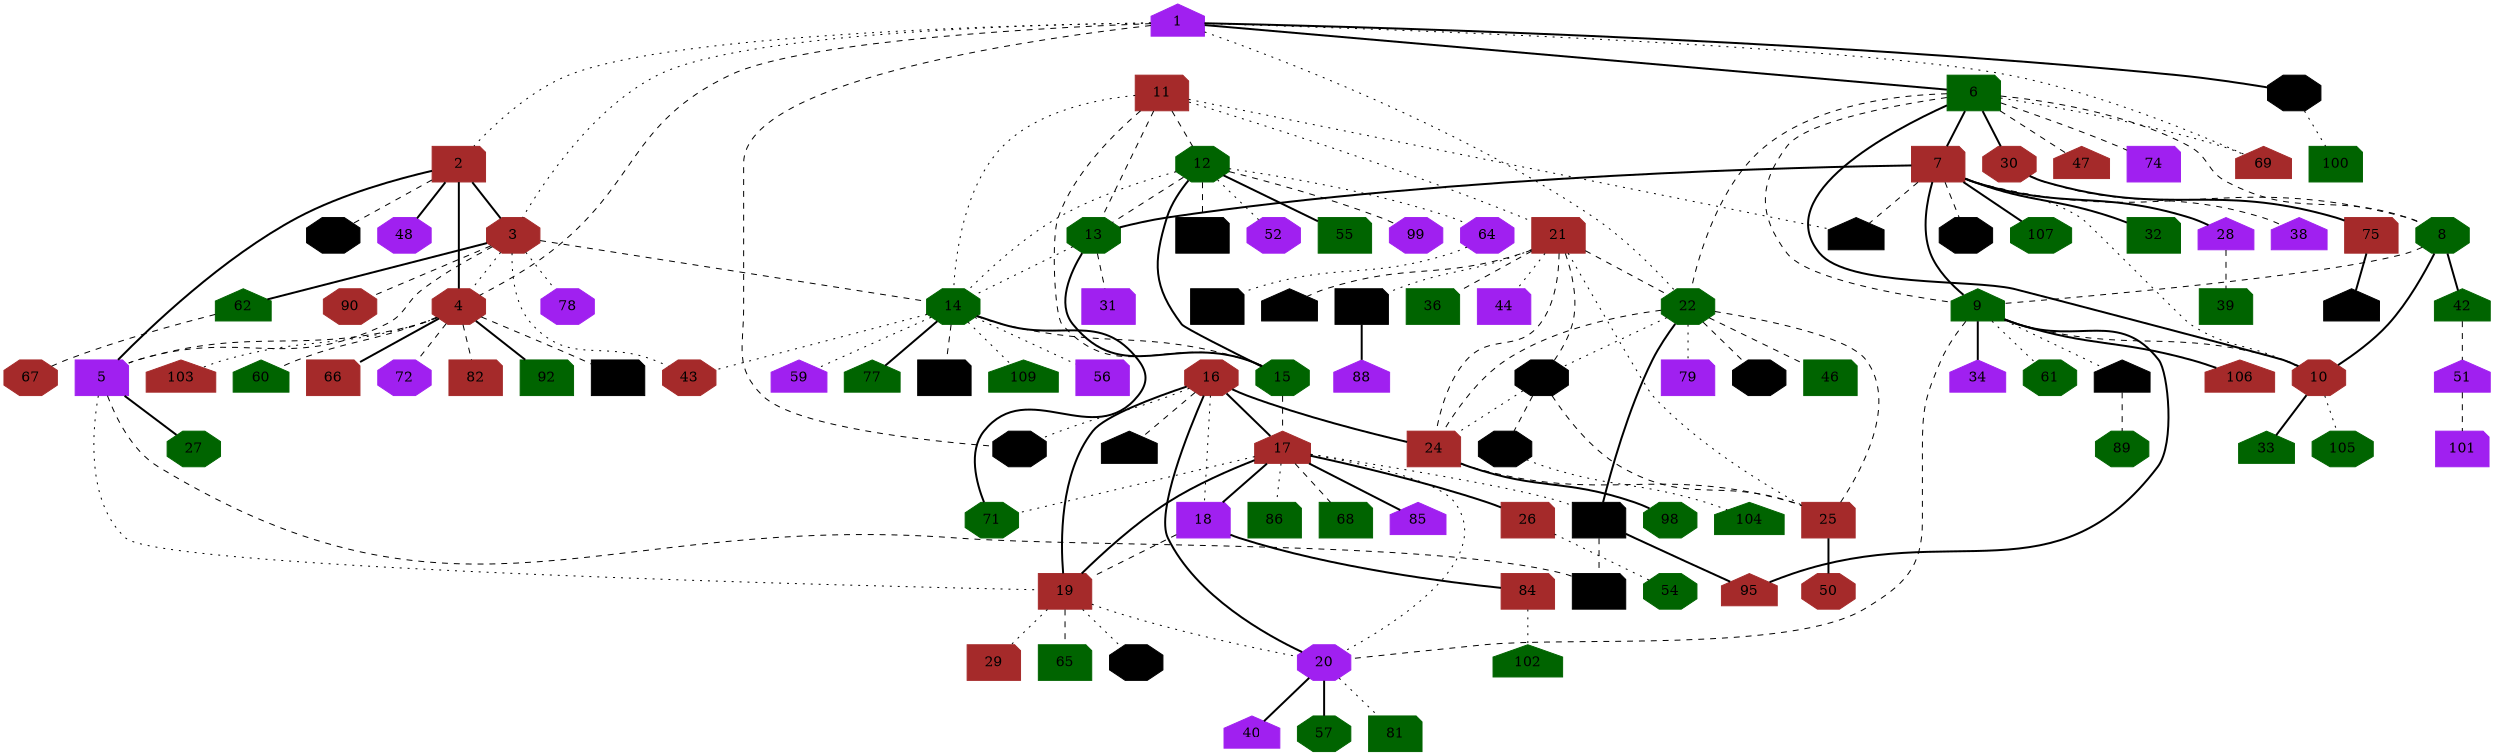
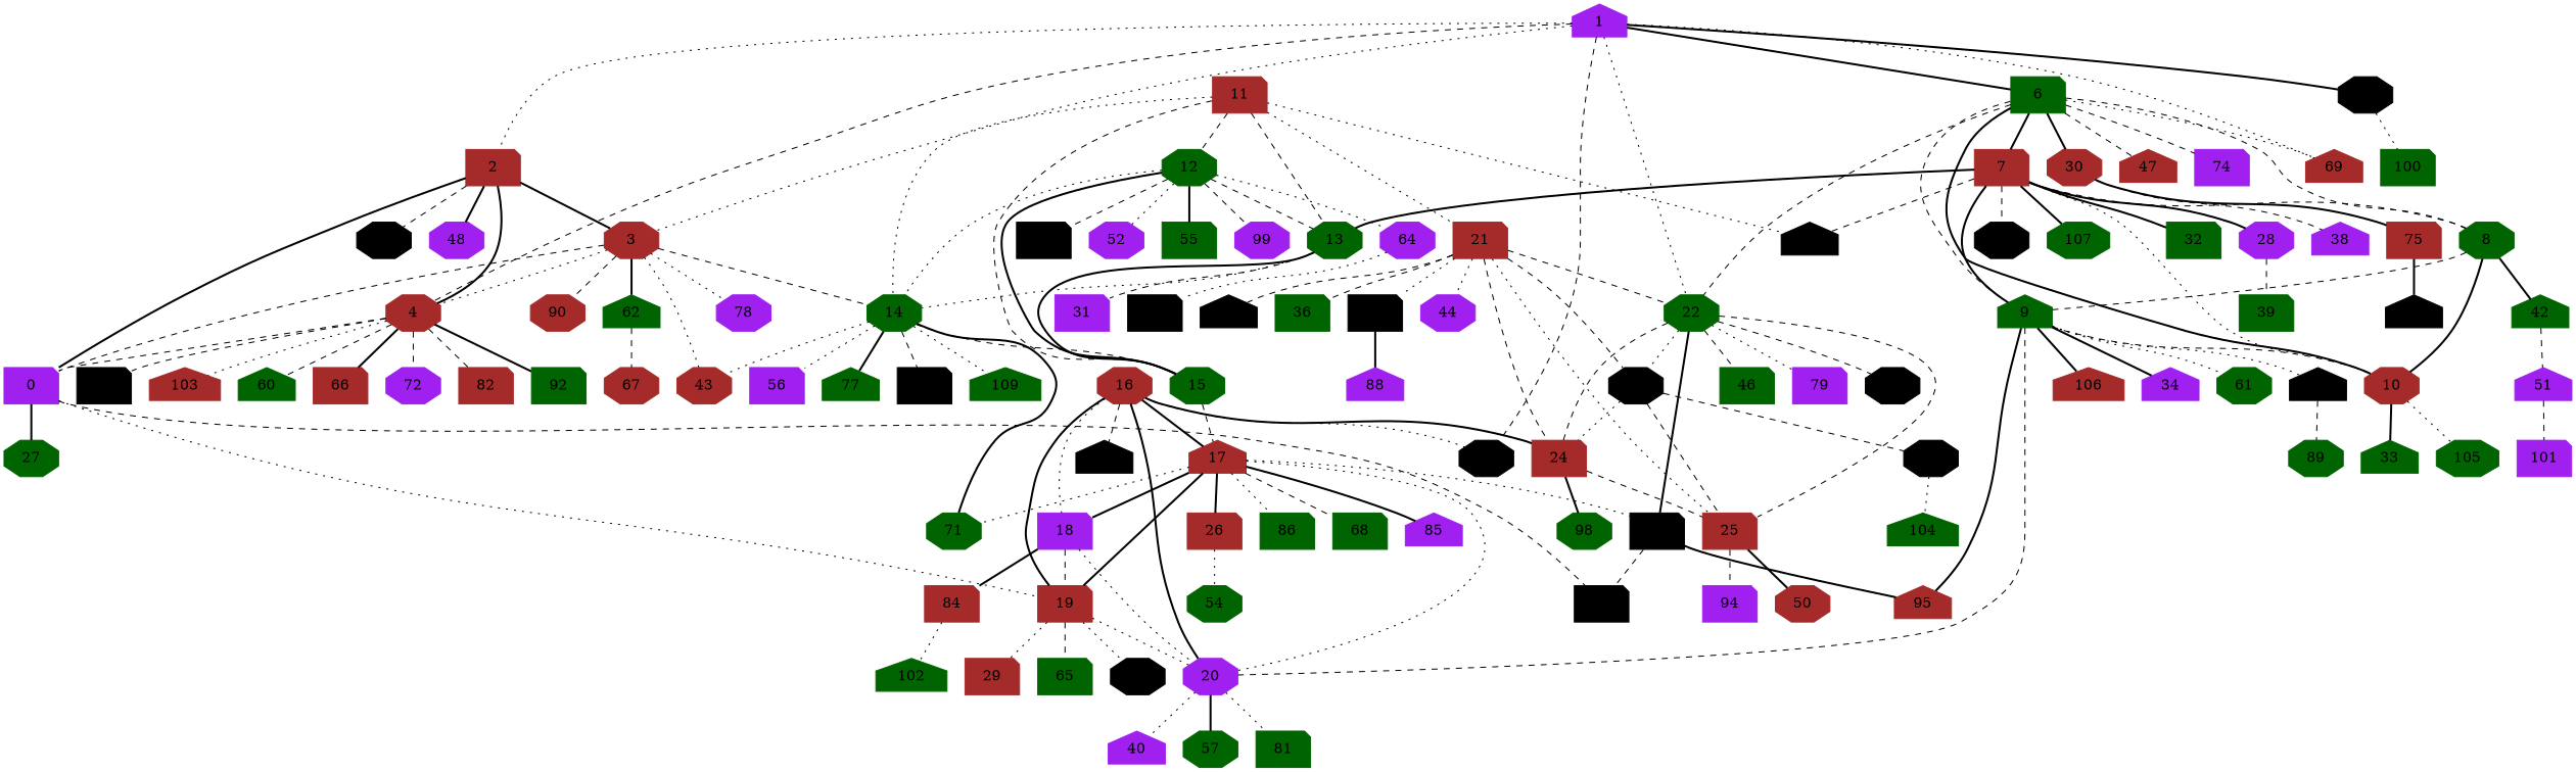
  graph {
    node [color=darkgreen shape=octagon style=filled]
    edge [style=dashed]
    1 [color=purple shape=house]
    2 [color=brown shape=note]
    3 [color=brown]
    4 [color=brown]
    6 [shape=note]
    22
    53 [color=black]
    69 [color=brown shape=house]
    93 [color=black]
-   5 [color=purple shape=note]
+   5 [color=purple shape=note label=0]
    35 [color=black]
    48 [color=purple]
    14
    43 [color=brown]
    62 [shape=house]
    78 [color=purple]
    90 [color=brown]
    60 [shape=house]
    66 [color=brown shape=note]
    72 [color=purple]
    82 [color=brown shape=note]
    92 [shape=note]
    97 [color=black shape=note]
    103 [color=brown shape=house]
    19 [color=brown shape=note]
    27
    91 [color=black shape=note]
    7 [color=brown shape=note]
    8
    9 [shape=house]
    10 [color=brown]
    30 [color=brown]
    47 [color=brown shape=house]
    74 [color=purple shape=note]
    24 [color=brown shape=note]
    45 [color=black shape=note]
    23 [color=black]
    25 [color=brown shape=note]
    37 [color=black]
    46 [shape=note]
    79 [color=purple shape=note]
    100 [shape=note]
    15
    56 [color=purple shape=note]
-   59 [color=purple shape=house]
    71
    77 [shape=house]
    87 [color=black shape=note]
    109 [shape=house]
    67 [color=brown]
    20 [color=purple]
    29 [color=brown shape=note]
    65 [shape=note]
    83 [color=black]
    13
-   28 [color=purple shape=house]
+   28 [color=purple]
    32 [shape=note]
    41 [color=black]
    70 [color=black shape=house]
    107
    42 [shape=house]
    34 [color=purple shape=house]
    61
    63 [color=black shape=house]
    95 [color=brown shape=house]
    106 [color=brown shape=house]
    33 [shape=house]
    105
    38 [color=purple shape=house]
    75 [color=brown shape=note]
    31 [color=purple shape=note]
    39 [shape=note]
    51 [color=purple shape=house]
    40 [color=purple shape=house]
    57
    81 [shape=note]
    89
    11 [color=brown shape=note]
    12
    21 [color=brown shape=note]
    49 [color=black shape=note]
    52 [color=purple]
    55 [shape=note]
    64 [color=purple]
    99 [color=purple]
    17 [color=brown shape=house]
    36 [shape=note]
-   44 [color=purple shape=note]
+   44 [color=purple]
    73 [color=black shape=house]
    80 [color=black shape=note]
    108 [color=black shape=note]
    18 [color=purple shape=note]
    26 [color=brown shape=note]
    68 [shape=note]
    85 [color=purple shape=house]
    86 [shape=note]
    16 [color=brown]
    96 [color=black shape=house]
    84 [color=brown shape=note]
    98
    54
    102 [shape=house]
    58 [color=black]
    50 [color=brown]
+   94 [color=purple shape=note]
    88 [color=purple shape=house]
    104 [shape=house]
    101 [color=purple shape=note]
    76 [color=black shape=house]
    1 -- 2 [style=dotted]
    1 -- 3 [style=dotted]
    1 -- 4
    1 -- 6 [style=bold]
    1 -- 22 [style=dotted]
    1 -- 53
    1 -- 69 [style=dotted]
    1 -- 93 [style=bold]
    2 -- 3 [style=bold]
    2 -- 4 [style=bold]
    2 -- 5 [style=bold]
    2 -- 35
    2 -- 48 [style=bold]
    3 -- 4 [style=dotted]
    3 -- 5
    3 -- 14
    3 -- 43 [style=dotted]
    3 -- 62 [style=bold]
    3 -- 78 [style=dotted]
    3 -- 90
    4 -- 5
    4 -- 60
    4 -- 66 [style=bold]
    4 -- 72
    4 -- 82
    4 -- 92 [style=bold]
    4 -- 97
    4 -- 103 [style=dotted]
    6 -- 22
    6 -- 69 [style=dotted]
    6 -- 7 [style=bold]
    6 -- 8
    6 -- 9
    6 -- 10 [style=bold]
    6 -- 30 [style=bold]
    6 -- 47
    6 -- 74
    22 -- 24
    22 -- 45 [style=bold]
    22 -- 23 [style=dotted]
    22 -- 25
    22 -- 37
    22 -- 46
    22 -- 79 [style=dotted]
    93 -- 100 [style=dotted]
    5 -- 19 [style=dotted]
    5 -- 27 [style=bold]
    5 -- 91
    14 -- 43 [style=dotted]
    14 -- 15
    14 -- 56 [style=dotted]
-   14 -- 59 [style=dotted]
    14 -- 71 [style=bold]
    14 -- 77 [style=bold]
    14 -- 87
    14 -- 109 [style=dotted]
    62 -- 67
    19 -- 20 [style=dotted]
    19 -- 29 [style=dotted]
    19 -- 65
    19 -- 83 [style=dotted]
    7 -- 8
    7 -- 9 [style=bold]
    7 -- 10 [style=dotted]
    7 -- 13 [style=bold]
    7 -- 28 [style=bold]
    7 -- 32 [style=bold]
    7 -- 41
    7 -- 70
    7 -- 107 [style=bold]
    8 -- 9
    8 -- 10 [style=bold]
    8 -- 42 [style=bold]
    9 -- 10
    9 -- 20
    9 -- 34 [style=bold]
    9 -- 61 [style=dotted]
    9 -- 63 [style=dotted]
    9 -- 95 [style=bold]
    9 -- 106 [style=bold]
    10 -- 33 [style=bold]
    10 -- 105 [style=dotted]
    30 -- 38
    30 -- 75 [style=bold]
    24 -- 25
    24 -- 98 [style=bold]
    45 -- 91
    45 -- 95 [style=bold]
    23 -- 24 [style=dotted]
    23 -- 25
    23 -- 58
    25 -- 50 [style=bold]
+   25 -- 94
    15 -- 17
-   20 -- 40 [style=bold]
+   20 -- 40 [style=dotted]
    20 -- 57 [style=bold]
    20 -- 81 [style=dotted]
    13 -- 14 [style=dotted]
    13 -- 15 [style=bold]
    13 -- 31
    28 -- 39
    42 -- 51
    63 -- 89
    75 -- 76 [style=bold]
    51 -- 101
    11 -- 14 [style=dotted]
    11 -- 15
    11 -- 13
    11 -- 70 [style=dotted]
    11 -- 12
    11 -- 21 [style=dotted]
    12 -- 14 [style=dotted]
    12 -- 15 [style=bold]
    12 -- 13
    12 -- 49
    12 -- 52 [style=dotted]
    12 -- 55 [style=bold]
    12 -- 64 [style=dotted]
    12 -- 99
    21 -- 22
    21 -- 24
    21 -- 23
    21 -- 25 [style=dotted]
    21 -- 36
    21 -- 44 [style=dotted]
    21 -- 73
    21 -- 80 [style=dotted]
    64 -- 108 [style=dotted]
    17 -- 19 [style=bold]
    17 -- 45 [style=dotted]
    17 -- 71 [style=dotted]
    17 -- 20 [style=dotted]
    17 -- 18 [style=bold]
    17 -- 26 [style=bold]
    17 -- 68
    17 -- 85 [style=bold]
    17 -- 86 [style=dotted]
    80 -- 88 [style=bold]
    18 -- 19
+   18 -- 20 [style=dotted]
    18 -- 84 [style=bold]
    26 -- 54 [style=dotted]
    16 -- 53 [style=dotted]
    16 -- 19 [style=bold]
    16 -- 24 [style=bold]
    16 -- 20 [style=bold]
    16 -- 17 [style=bold]
    16 -- 18 [style=dotted]
    16 -- 96
    84 -- 102 [style=dotted]
    58 -- 104 [style=dotted]
  }
